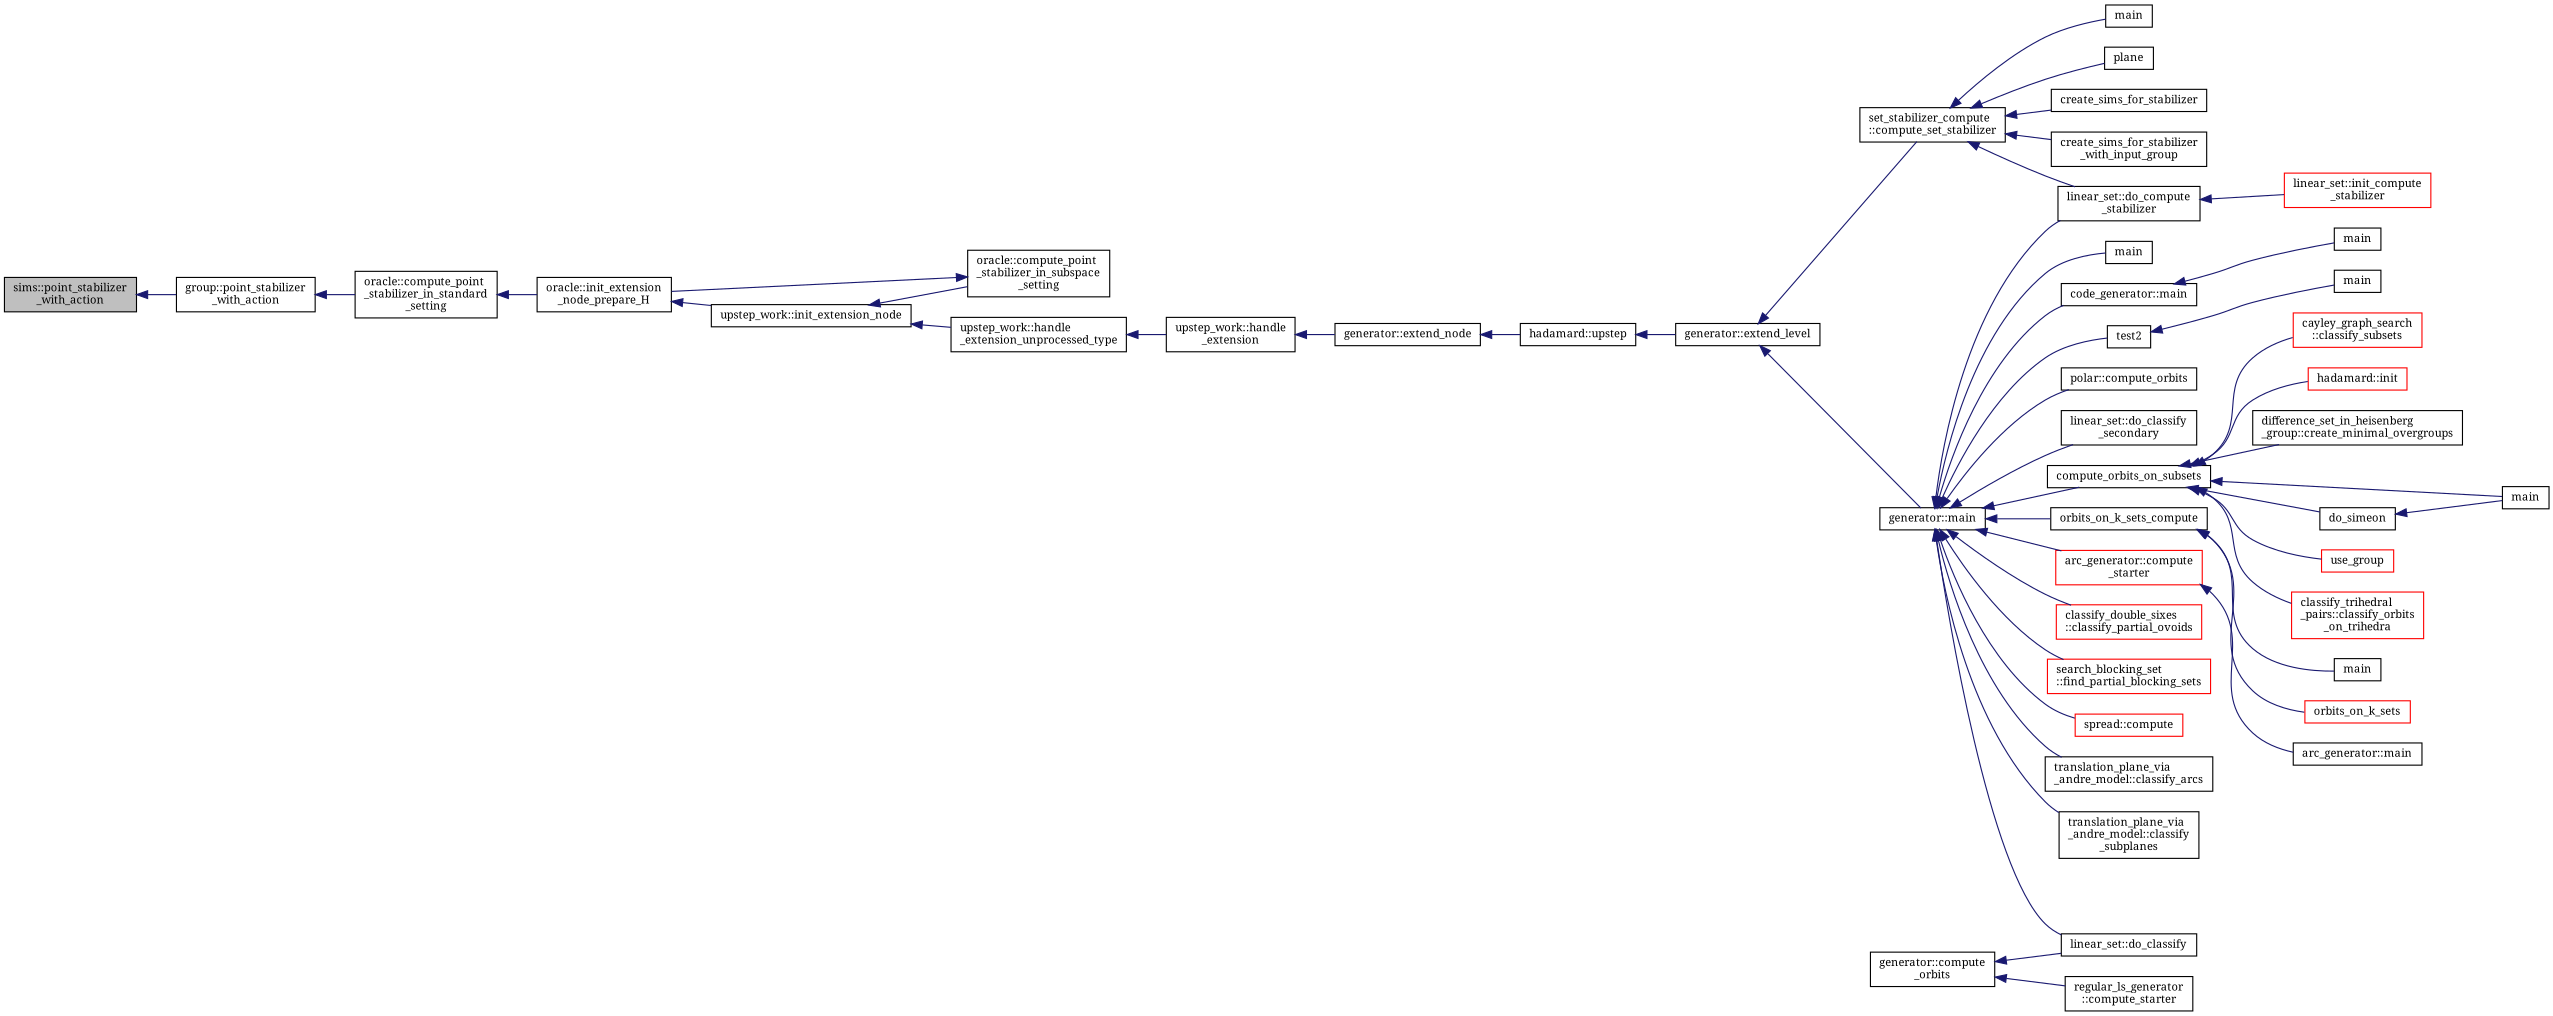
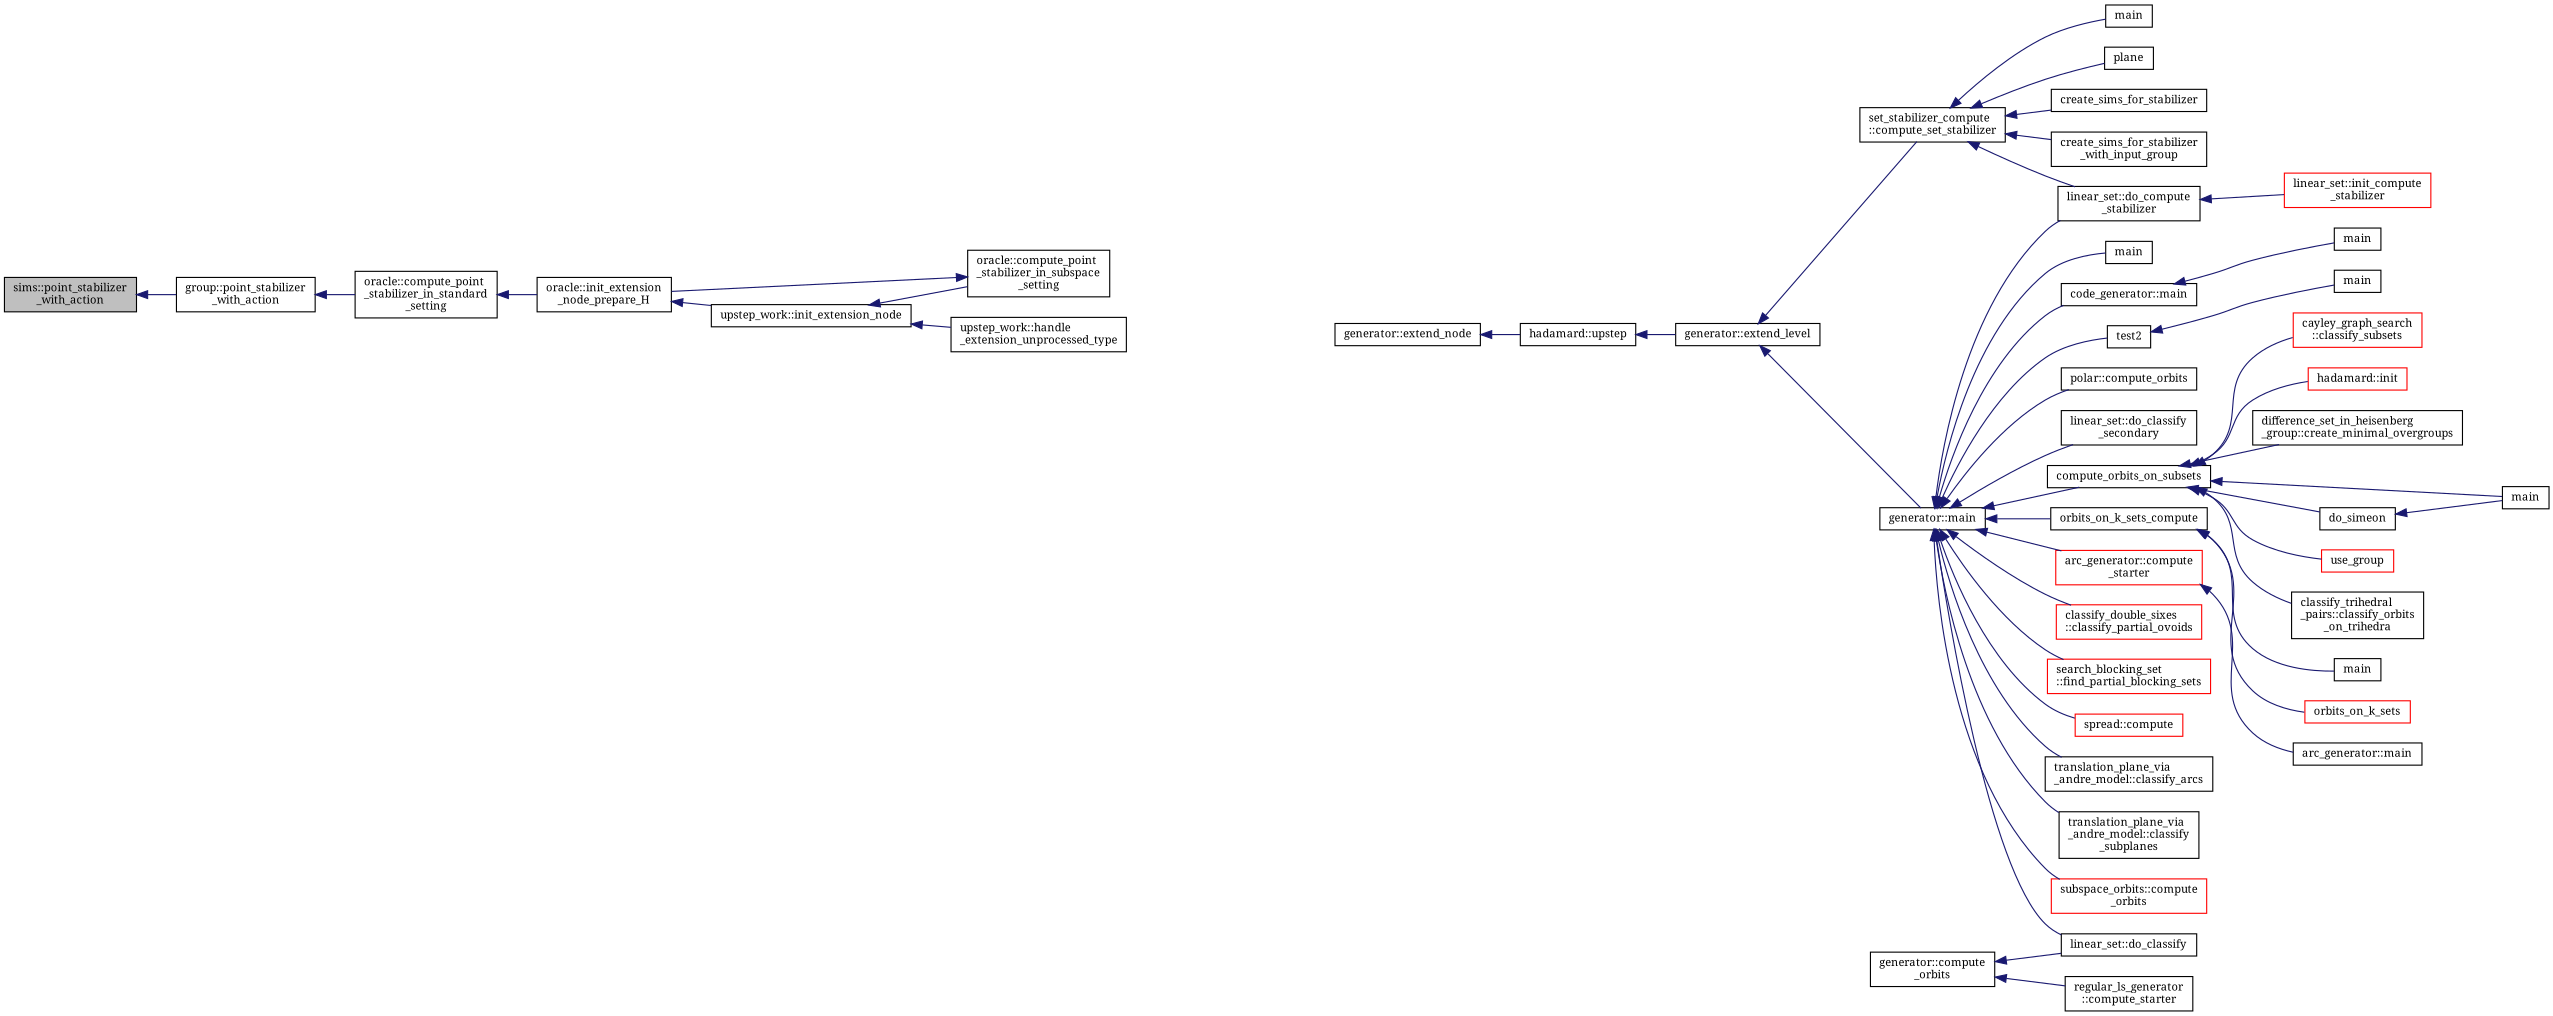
  digraph {
    fontname="Noto Serif"
    rankdir=LR
    node [color=black fillcolor=white fontname="Noto Serif" fontsize=10 shape=record style=filled]
    edge [color=midnightblue dir=back fontname="Noto Serif" fontsize=10 labelfontname=Helvetica labelfontsize=10 style=solid]
    n1 [fillcolor=grey75 fontcolor=black height=0.2 label="sims::point_stabilizer\l_with_action" width=0.4]
    n2 [height=0.2 label="group::point_stabilizer\l_with_action" width=0.4]
    n3 [height=0.2 label="oracle::compute_point\l_stabilizer_in_standard\l_setting" width=0.4]
    n4 [height=0.2 label="oracle::compute_point\l_stabilizer_in_subspace\l_setting" width=0.4]
    n5 [height=0.2 label="oracle::init_extension\l_node_prepare_H" width=0.4]
    n6 [height=0.2 label="upstep_work::init_extension_node" width=0.4]
    n7 [height=0.2 label="upstep_work::handle\l_extension_unprocessed_type" width=0.4]
-   n8 [height=0.2 label="upstep_work::handle\l_extension" width=0.4]
    n9 [height=0.2 label="generator::extend_node" width=0.4]
    n10 [height=0.2 label="hadamard::upstep" width=0.4]
    n11 [height=0.2 label="generator::extend_level" width=0.4]
    n12 [height=0.2 label="set_stabilizer_compute\l::compute_set_stabilizer" width=0.4]
    n13 [height=0.2 label="generator::main" width=0.4]
    n14 [height=0.2 label=main width=0.4]
    n15 [height=0.2 label=plane width=0.4]
    n16 [height=0.2 label="linear_set::do_compute\l_stabilizer" width=0.4]
    n17 [height=0.2 label=create_sims_for_stabilizer width=0.4]
    n18 [height=0.2 label="create_sims_for_stabilizer\l_with_input_group" width=0.4]
    n19 [height=0.2 label="generator::compute\l_orbits" width=0.4]
    n20 [height=0.2 label="regular_ls_generator\l::compute_starter" width=0.4]
    n21 [height=0.2 label="linear_set::do_classify" width=0.4]
    n22 [height=0.2 label=main width=0.4]
    n23 [height=0.2 label="code_generator::main" width=0.4]
    n24 [height=0.2 label=test2 width=0.4]
    n25 [height=0.2 label="polar::compute_orbits" width=0.4]
    n26 [height=0.2 label="linear_set::do_classify\l_secondary" width=0.4]
    n27 [height=0.2 label=compute_orbits_on_subsets width=0.4]
    n28 [height=0.2 label=orbits_on_k_sets_compute width=0.4]
    n29 [color=red height=0.2 label="arc_generator::compute\l_starter" width=0.4]
    n30 [color=red height=0.2 label="classify_double_sixes\l::classify_partial_ovoids" width=0.4]
    n31 [color=red height=0.2 label="search_blocking_set\l::find_partial_blocking_sets" width=0.4]
    n32 [color=red height=0.2 label="spread::compute" width=0.4]
    n33 [height=0.2 label="translation_plane_via\l_andre_model::classify_arcs" width=0.4]
    n34 [height=0.2 label="translation_plane_via\l_andre_model::classify\l_subplanes" width=0.4]
+   n35 [color=red height=0.2 label="subspace_orbits::compute\l_orbits" width=0.4]
    n36 [color=red height=0.2 label="linear_set::init_compute\l_stabilizer" width=0.4]
    n37 [height=0.2 label=main width=0.4]
    n38 [height=0.2 label=main width=0.4]
    n39 [color=red height=0.2 label="cayley_graph_search\l::classify_subsets" width=0.4]
    n40 [color=red height=0.2 label="hadamard::init" width=0.4]
    n41 [height=0.2 label="difference_set_in_heisenberg\l_group::create_minimal_overgroups" width=0.4]
    n42 [height=0.2 label=main width=0.4]
    n43 [height=0.2 label=do_simeon width=0.4]
    n44 [color=red height=0.2 label=use_group width=0.4]
-   n45 [color=red height=0.2 label="classify_trihedral\l_pairs::classify_orbits\l_on_trihedra" width=0.4]
+   n45 [height=0.2 label="classify_trihedral\l_pairs::classify_orbits\l_on_trihedra" width=0.4]
    n46 [height=0.2 label=main width=0.4]
    n47 [color=red height=0.2 label=orbits_on_k_sets width=0.4]
    n48 [height=0.2 label="arc_generator::main" width=0.4]
    n1 -> n2
    n2 -> n3
    n3 -> n5
    n4 -> n5
    n5 -> n6
    n6 -> n4
    n6 -> n7
-   n7 -> n8
-   n8 -> n9
    n9 -> n10
    n10 -> n11
    n11 -> n12
    n11 -> n13
    n12 -> n14
    n12 -> n15
    n12 -> n16
    n12 -> n17
    n12 -> n18
    n13 -> n16
    n13 -> n21
    n13 -> n22
    n13 -> n23
    n13 -> n24
    n13 -> n25
    n13 -> n26
    n13 -> n27
    n13 -> n28
    n13 -> n29
    n13 -> n30
    n13 -> n31
    n13 -> n32
    n13 -> n33
    n13 -> n34
+   n13 -> n35
    n16 -> n36
    n19 -> n20
    n19 -> n21
    n23 -> n37
    n24 -> n38
    n27 -> n39
    n27 -> n40
    n27 -> n41
    n27 -> n42
    n27 -> n43
    n27 -> n44
    n27 -> n45
    n28 -> n46
    n28 -> n47
    n29 -> n48
    n43 -> n42
  }
